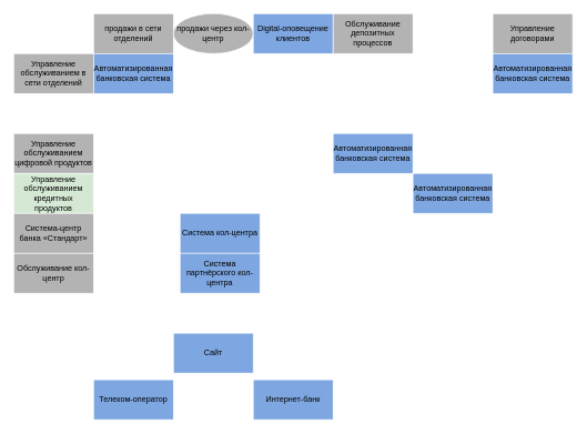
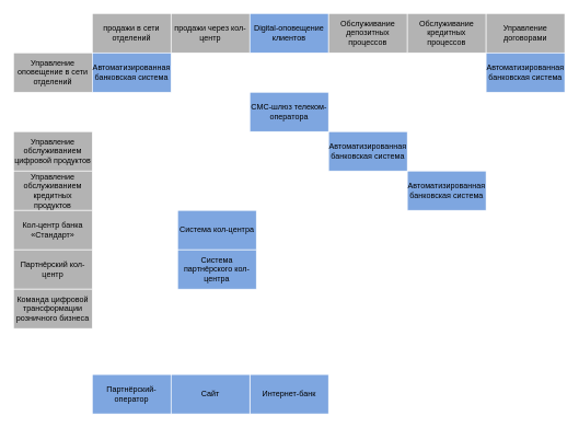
  <mxCell id="0" />
  <mxCell id="1" parent="0" />
  <mxCell id="2" value="продажи в сети отделений" style="rounded=0;whiteSpace=wrap;html=1;fillColor=#B3B3B3;strokeColor=#FFFFFF;" vertex="1" parent="1"><mxGeometry x="140" y="20" width="120" height="60" as="geometry" /></mxCell>
- <mxCell id="3" value="продажи через кол-центр" style="ellipse;whiteSpace=wrap;html=1;fillColor=#B3B3B3;strokeColor=#FFFFFF;" vertex="1" parent="1"><mxGeometry x="260" y="20" width="120" height="60" as="geometry" /></mxCell>
+ <mxCell id="3" value="продажи через кол-центр" style="rounded=0;whiteSpace=wrap;html=1;fillColor=#B3B3B3;strokeColor=#FFFFFF;" vertex="1" parent="1"><mxGeometry x="260" y="20" width="120" height="60" as="geometry" /></mxCell>
  <mxCell id="4" value="Digital-оповещение клиентов" style="rounded=0;whiteSpace=wrap;html=1;fillColor=#7ea6e0;strokeColor=#FFFFFF;" vertex="1" parent="1"><mxGeometry x="380" y="20" width="120" height="60" as="geometry" /></mxCell>
  <mxCell id="5" value="Обслуживание депозитных процессов" style="rounded=0;whiteSpace=wrap;html=1;fillColor=#B3B3B3;strokeColor=#FFFFFF;" vertex="1" parent="1"><mxGeometry x="500" y="20" width="120" height="60" as="geometry" /></mxCell>
+ <mxCell id="6" value="Обслуживание кредитных процессов" style="rounded=0;whiteSpace=wrap;html=1;fillColor=#B3B3B3;strokeColor=#FFFFFF;" vertex="1" parent="1"><mxGeometry x="620" y="20" width="120" height="60" as="geometry" /></mxCell>
  <mxCell id="7" value="Управление договорами" style="rounded=0;whiteSpace=wrap;html=1;fillColor=#B3B3B3;strokeColor=#FFFFFF;" vertex="1" parent="1"><mxGeometry x="740" y="20" width="120" height="60" as="geometry" /></mxCell>
- <mxCell id="8" value="Управление обслуживанием в сети отделений" style="rounded=0;whiteSpace=wrap;html=1;fillColor=#B3B3B3;strokeColor=#FFFFFF;" vertex="1" parent="1"><mxGeometry y="80" width="120" height="60" as="geometry" x="20" /></mxCell>
+ <mxCell id="8" value="Управление оповещение в сети отделений" style="rounded=0;whiteSpace=wrap;html=1;fillColor=#B3B3B3;strokeColor=#FFFFFF;" vertex="1" parent="1"><mxGeometry y="80" width="120" height="60" as="geometry" x="20" /></mxCell>
  <mxCell id="9" value="Управление обслуживанием цифровой продуктов" style="rounded=0;whiteSpace=wrap;html=1;fillColor=#B3B3B3;strokeColor=#FFFFFF;" vertex="1" parent="1"><mxGeometry y="200" width="120" height="60" as="geometry" x="20" /></mxCell>
- <mxCell id="10" value="Управление обслуживанием кредитных продуктов" style="rounded=0;whiteSpace=wrap;html=1;fillColor=#d5e8d4;strokeColor=#FFFFFF;" vertex="1" parent="1"><mxGeometry y="260" width="120" height="60" as="geometry" x="20" /></mxCell>
- <mxCell id="11" value="Система-центр банка «Стандарт»" style="rounded=0;whiteSpace=wrap;html=1;fillColor=#B3B3B3;strokeColor=#FFFFFF;" vertex="1" parent="1"><mxGeometry y="320" width="120" height="60" as="geometry" x="20" /></mxCell>
- <mxCell id="12" value="Обслуживание кол-центр" style="rounded=0;whiteSpace=wrap;html=1;fillColor=#B3B3B3;strokeColor=#FFFFFF;" vertex="1" parent="1"><mxGeometry y="380" width="120" height="60" as="geometry" x="20" /></mxCell>
+ <mxCell id="10" value="Управление обслуживанием кредитных продуктов" style="rounded=0;whiteSpace=wrap;html=1;fillColor=#B3B3B3;strokeColor=#FFFFFF;" vertex="1" parent="1"><mxGeometry y="260" width="120" height="60" as="geometry" x="20" /></mxCell>
+ <mxCell id="11" value="Кол-центр банка «Стандарт»" style="rounded=0;whiteSpace=wrap;html=1;fillColor=#B3B3B3;strokeColor=#FFFFFF;" vertex="1" parent="1"><mxGeometry y="320" width="120" height="60" as="geometry" x="20" /></mxCell>
+ <mxCell id="12" value="Партнёрский кол-центр" style="rounded=0;whiteSpace=wrap;html=1;fillColor=#B3B3B3;strokeColor=#FFFFFF;" vertex="1" parent="1"><mxGeometry y="380" width="120" height="60" as="geometry" x="20" /></mxCell>
+ <mxCell id="13" value="Команда цифровой трансформации розничного бизнеса" style="rounded=0;whiteSpace=wrap;html=1;fillColor=#B3B3B3;strokeColor=#FFFFFF;" vertex="1" parent="1"><mxGeometry y="440" width="120" height="60" as="geometry" x="20" /></mxCell>
  <mxCell id="14" value="Интернет-банк" style="rounded=0;whiteSpace=wrap;html=1;fillColor=#7EA6E0;strokeColor=#FFFFFF;" vertex="1" parent="1"><mxGeometry x="380" y="570" width="120" height="60" as="geometry" /></mxCell>
  <mxCell id="15" value="Система кол-центра" style="rounded=0;whiteSpace=wrap;html=1;fillColor=#7EA6E0;strokeColor=#FFFFFF;" vertex="1" parent="1"><mxGeometry x="270" y="320" width="120" height="60" as="geometry" /></mxCell>
- <mxCell id="16" value="Телеком-оператор" style="rounded=0;whiteSpace=wrap;html=1;fillColor=#7EA6E0;strokeColor=#FFFFFF;" vertex="1" parent="1"><mxGeometry x="140" y="570" width="120" height="60" as="geometry" /></mxCell>
+ <mxCell id="16" value="Партнёрский-оператор" style="rounded=0;whiteSpace=wrap;html=1;fillColor=#7EA6E0;strokeColor=#FFFFFF;" vertex="1" parent="1"><mxGeometry x="140" y="570" width="120" height="60" as="geometry" /></mxCell>
  <mxCell id="17" value="Автоматизированная банковская система" style="rounded=0;whiteSpace=wrap;html=1;fillColor=#7EA6E0;strokeColor=#FFFFFF;" vertex="1" parent="1"><mxGeometry x="500" y="200" width="120" height="60" as="geometry" /></mxCell>
  <mxCell id="18" value="Система партнёрского кол-центра" style="rounded=0;whiteSpace=wrap;html=1;fillColor=#7EA6E0;strokeColor=#FFFFFF;" vertex="1" parent="1"><mxGeometry x="270" y="380" width="120" height="60" as="geometry" /></mxCell>
- <mxCell id="20" value="Сайт" style="rounded=0;whiteSpace=wrap;html=1;fillColor=#7EA6E0;strokeColor=#FFFFFF;" vertex="1" parent="1"><mxGeometry x="260" y="500" width="120" height="60" as="geometry" /></mxCell>
+ <mxCell id="19" value="СМС-шлюз телеком-оператора" style="rounded=0;whiteSpace=wrap;html=1;fillColor=#7EA6E0;strokeColor=#FFFFFF;" vertex="1" parent="1"><mxGeometry x="380" y="140" width="120" height="60" as="geometry" /></mxCell>
+ <mxCell id="20" value="Сайт" style="rounded=0;whiteSpace=wrap;html=1;fillColor=#7EA6E0;strokeColor=#FFFFFF;" vertex="1" parent="1"><mxGeometry x="260" y="570" width="120" height="60" as="geometry" /></mxCell>
  <mxCell id="21" value="Автоматизированная банковская система" style="rounded=0;whiteSpace=wrap;html=1;fillColor=#7EA6E0;strokeColor=#FFFFFF;" vertex="1" parent="1"><mxGeometry x="620" y="260" width="120" height="60" as="geometry" /></mxCell>
  <mxCell id="22" value="Автоматизированная банковская система" style="rounded=0;whiteSpace=wrap;html=1;fillColor=#7EA6E0;strokeColor=#FFFFFF;" vertex="1" parent="1"><mxGeometry x="140" y="80" width="120" height="60" as="geometry" /></mxCell>
  <mxCell id="23" value="Автоматизированная банковская система" style="rounded=0;whiteSpace=wrap;html=1;fillColor=#7EA6E0;strokeColor=#FFFFFF;" vertex="1" parent="1"><mxGeometry x="740" y="80" width="120" height="60" as="geometry" /></mxCell>
